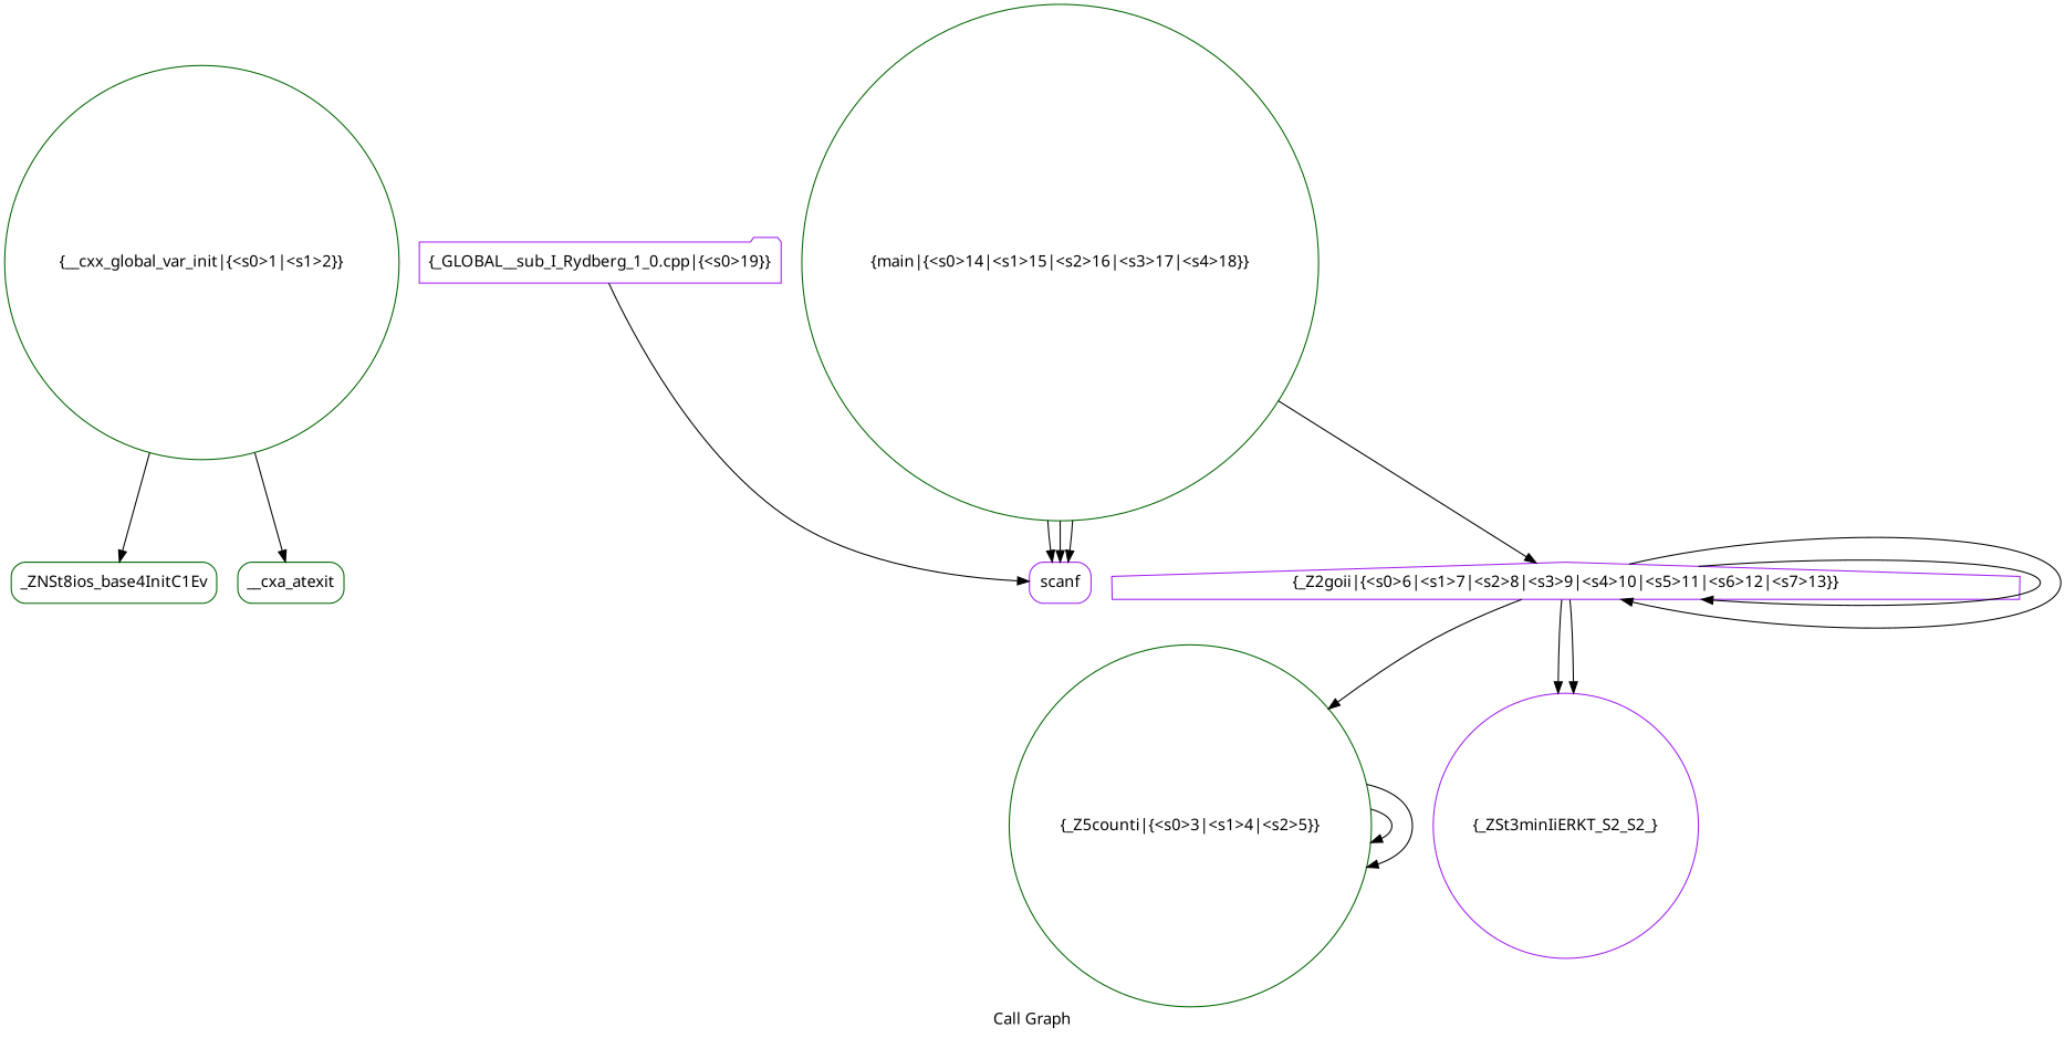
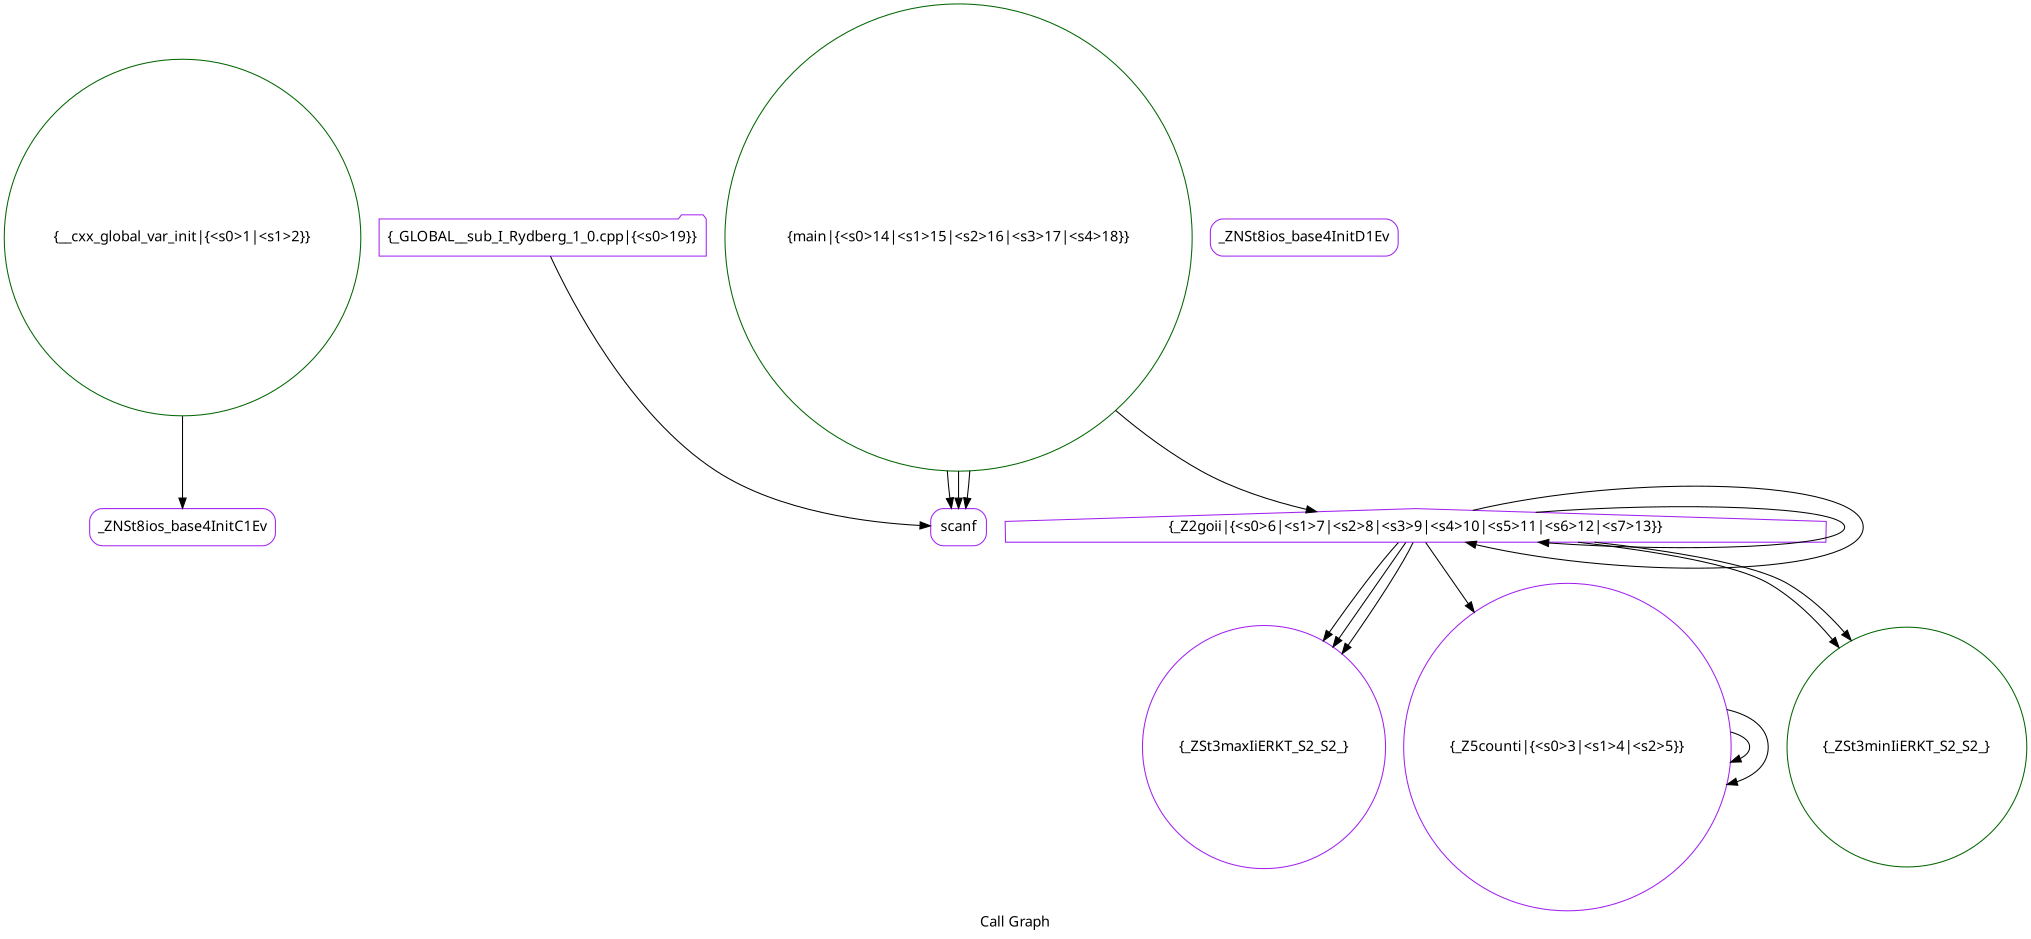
  digraph {
    fontname="Noto Sans"
    label="Call Graph"
    node [color=purple fontname="Noto Sans" shape=circle]
    edge [color=black fontname="Noto Sans" tailport=s0]
    n1 [color=darkgreen label="{__cxx_global_var_init|{<s0>1|<s1>2}}"]
-   n2 [color=darkgreen label="{_ZNSt8ios_base4InitC1Ev}" shape=Mrecord]
-   n3 [color=darkgreen label="{__cxa_atexit}" shape=Mrecord]
+   n2 [label="{_ZNSt8ios_base4InitC1Ev}" shape=Mrecord]
+   n4 [label="{_ZSt3maxIiERKT_S2_S2_}"]
+   n5 [label="{_ZNSt8ios_base4InitD1Ev}" shape=Mrecord]
    n6 [label="{scanf}" shape=Mrecord]
-   n7 [color=darkgreen label="{_Z5counti|{<s0>3|<s1>4|<s2>5}}"]
-   n8 [label="{_ZSt3minIiERKT_S2_S2_}"]
+   n7 [label="{_Z5counti|{<s0>3|<s1>4|<s2>5}}"]
+   n8 [color=darkgreen label="{_ZSt3minIiERKT_S2_S2_}"]
    n9 [label="{_GLOBAL__sub_I_Rydberg_1_0.cpp|{<s0>19}}" shape=folder]
    n10 [label="{_Z2goii|{<s0>6|<s1>7|<s2>8|<s3>9|<s4>10|<s5>11|<s6>12|<s7>13}}" shape=house]
    n11 [color=darkgreen label="{main|{<s0>14|<s1>15|<s2>16|<s3>17|<s4>18}}"]
    n1 -> n2
-   n1 -> n3 [tailport=s1]
    n7 -> n7
    n7 -> n7 [tailport=s1]
    n9 -> n6
+   n10 -> n4 [tailport=s2]
+   n10 -> n4 [tailport=s3]
+   n10 -> n4 [tailport=s4]
    n10 -> n7 [tailport=s5]
    n10 -> n8
    n10 -> n8 [tailport=s1]
    n10 -> n10 [tailport=s6]
    n10 -> n10 [tailport=s7]
    n11 -> n6
    n11 -> n6 [tailport=s1]
    n11 -> n6 [tailport=s2]
    n11 -> n10 [tailport=s3]
  }
